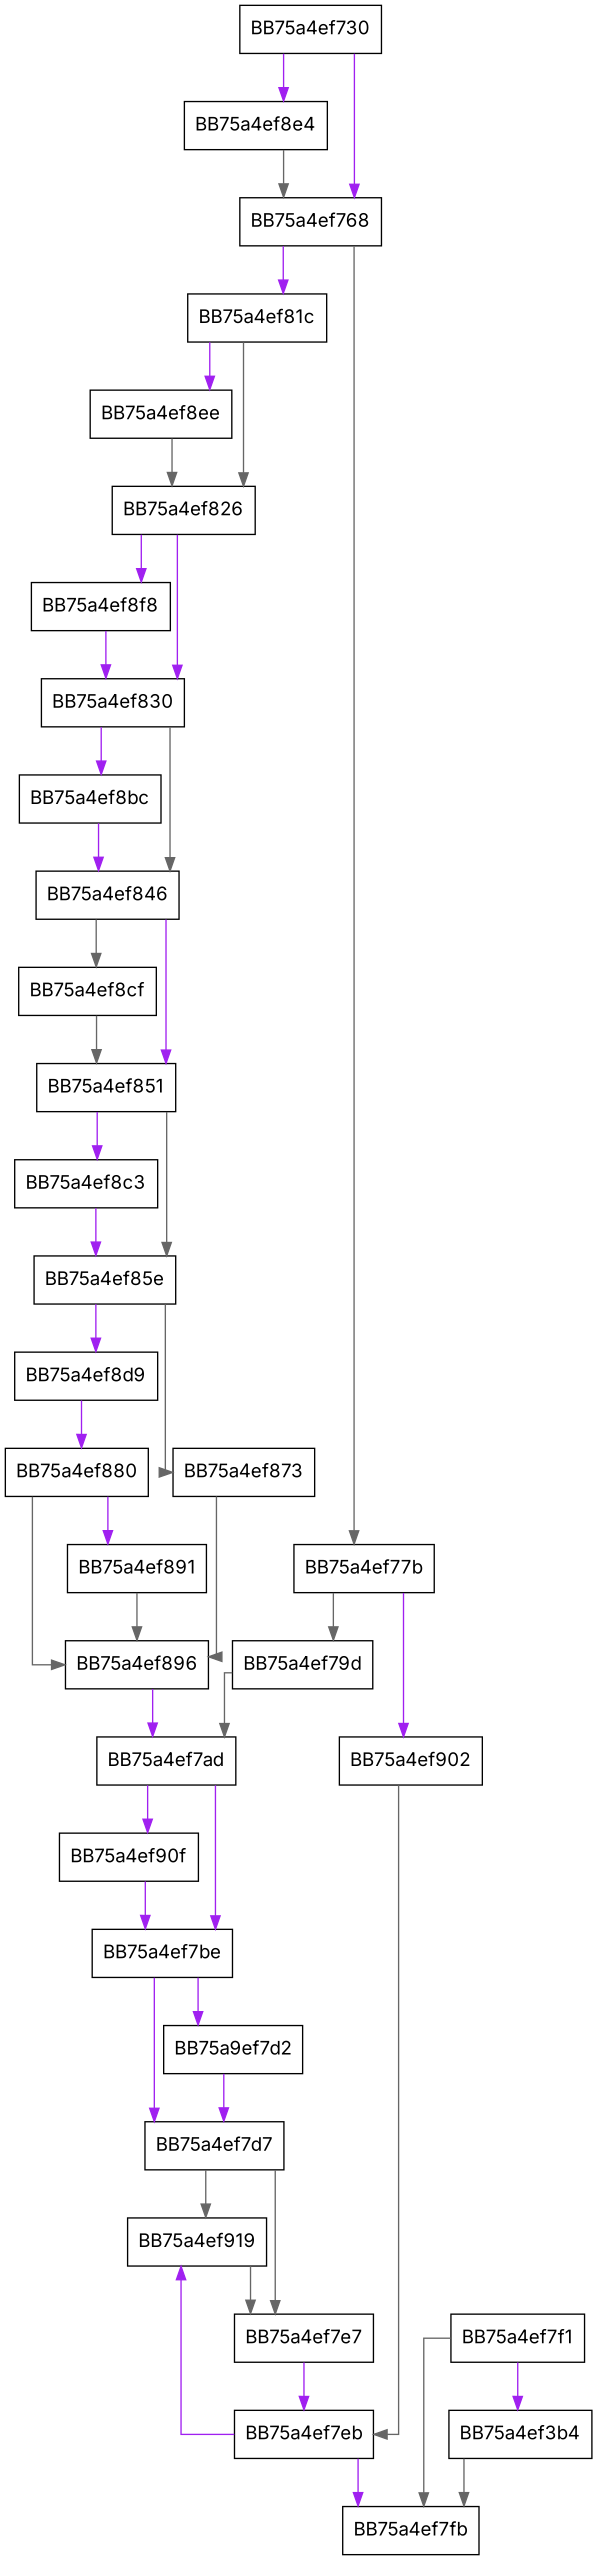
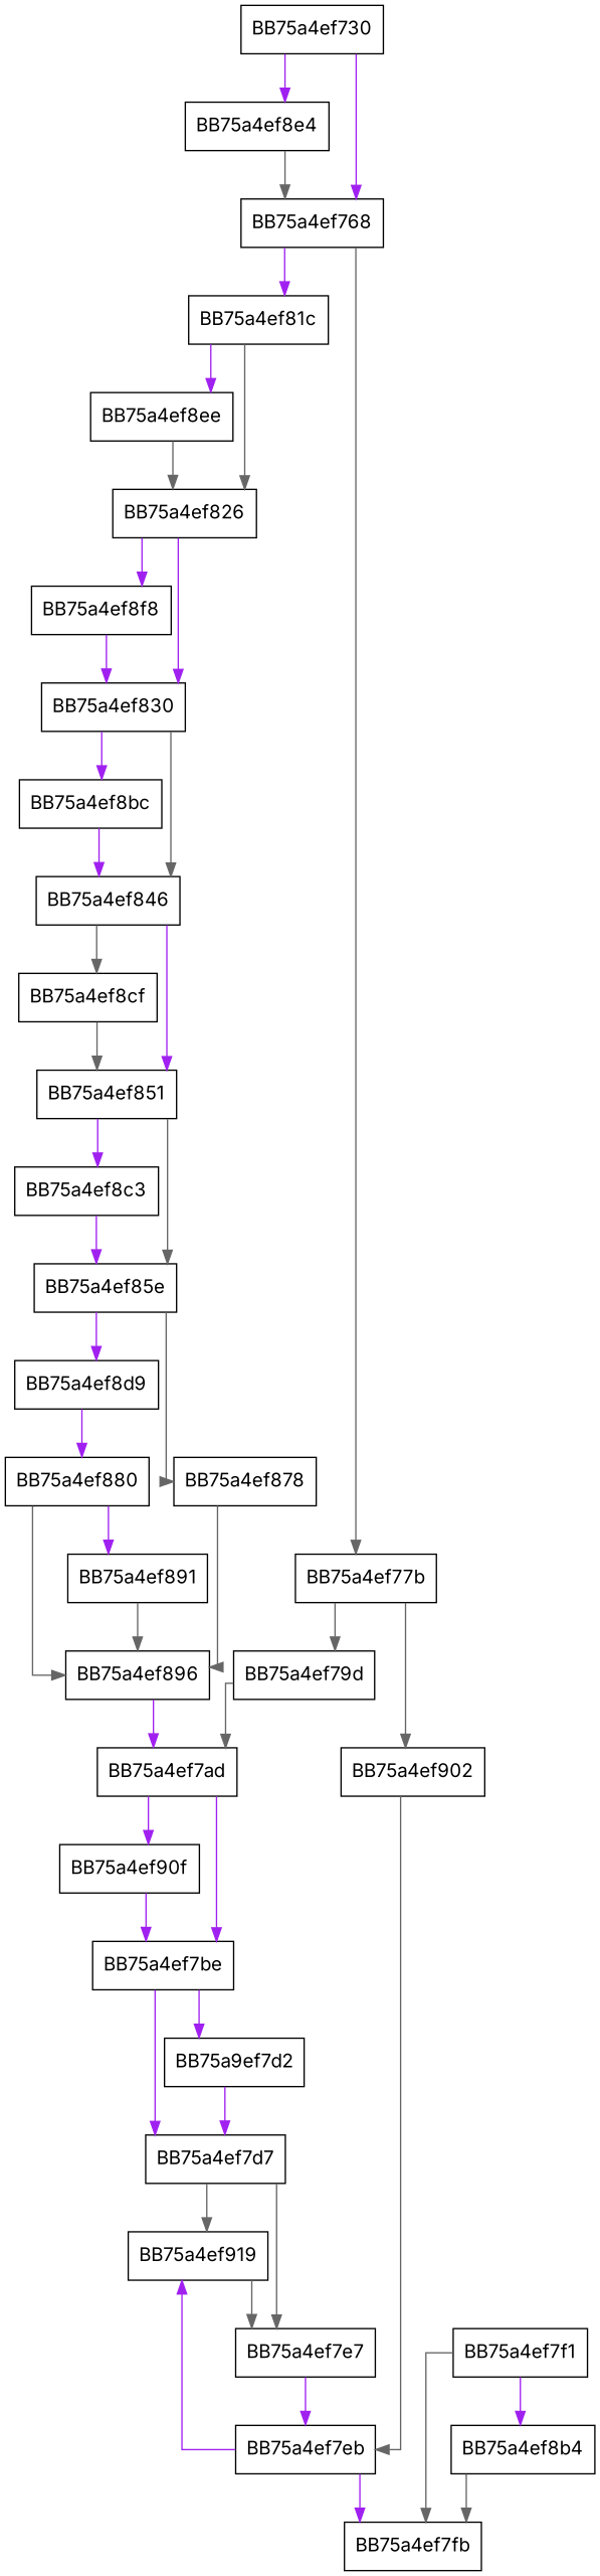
  digraph {
    fontname=Inter
    splines=ortho
    node [fontname=Inter shape=box]
    edge [color=purple fontname=Inter]
    BB75a4ef730
    BB75a4ef8e4
    BB75a4ef768
    BB75a4ef81c
    BB75a4ef77b
    BB75a4ef8ee
    BB75a4ef826
    BB75a4ef902
    BB75a4ef79d
    BB75a4ef8f8
    BB75a4ef830
    BB75a4ef7eb
    BB75a4ef7ad
    BB75a4ef919
    BB75a4ef7fb
    BB75a4ef90f
    BB75a4ef7be
    BB75a4ef7d7
    n19 [label=BB75a9ef7d2]
    BB75a4ef7e7
    BB75a4ef7f1
-   BB75a4ef8b4 [label=BB75a4ef3b4]
+   BB75a4ef8b4
    BB75a4ef8bc
    BB75a4ef846
    BB75a4ef8cf
    BB75a4ef851
    BB75a4ef8c3
    BB75a4ef85e
    BB75a4ef8d9
-   BB75a4ef878 [label=BB75a4ef873]
+   BB75a4ef878
    BB75a4ef880
    BB75a4ef896
    BB75a4ef891
    BB75a4ef730 -> BB75a4ef8e4
    BB75a4ef730 -> BB75a4ef768
    BB75a4ef8e4 -> BB75a4ef768 [color=gray40]
    BB75a4ef768 -> BB75a4ef81c
    BB75a4ef768 -> BB75a4ef77b [color=gray40]
    BB75a4ef81c -> BB75a4ef8ee
    BB75a4ef81c -> BB75a4ef826 [color=gray40]
-   BB75a4ef77b -> BB75a4ef902
+   BB75a4ef77b -> BB75a4ef902 [color=gray40]
    BB75a4ef77b -> BB75a4ef79d [color=gray40]
    BB75a4ef8ee -> BB75a4ef826 [color=gray40]
    BB75a4ef826 -> BB75a4ef8f8
    BB75a4ef826 -> BB75a4ef830
    BB75a4ef902 -> BB75a4ef7eb [color=gray40]
    BB75a4ef79d -> BB75a4ef7ad [color=gray40]
    BB75a4ef8f8 -> BB75a4ef830
    BB75a4ef830 -> BB75a4ef8bc
    BB75a4ef830 -> BB75a4ef846 [color=gray40]
    BB75a4ef7eb -> BB75a4ef919
    BB75a4ef7eb -> BB75a4ef7fb
    BB75a4ef7ad -> BB75a4ef90f
    BB75a4ef7ad -> BB75a4ef7be
    BB75a4ef919 -> BB75a4ef7e7 [color=gray40]
    BB75a4ef90f -> BB75a4ef7be
    BB75a4ef7be -> BB75a4ef7d7
    BB75a4ef7be -> n19
    BB75a4ef7d7 -> BB75a4ef919 [color=gray40]
    BB75a4ef7d7 -> BB75a4ef7e7 [color=gray40]
    n19 -> BB75a4ef7d7
    BB75a4ef7e7 -> BB75a4ef7eb
    BB75a4ef7f1 -> BB75a4ef7fb [color=gray40]
    BB75a4ef7f1 -> BB75a4ef8b4
    BB75a4ef8b4 -> BB75a4ef7fb [color=gray40]
    BB75a4ef8bc -> BB75a4ef846
    BB75a4ef846 -> BB75a4ef8cf [color=gray40]
    BB75a4ef846 -> BB75a4ef851
    BB75a4ef8cf -> BB75a4ef851 [color=gray40]
    BB75a4ef851 -> BB75a4ef8c3
    BB75a4ef851 -> BB75a4ef85e [color=gray40]
    BB75a4ef8c3 -> BB75a4ef85e
    BB75a4ef85e -> BB75a4ef8d9
    BB75a4ef85e -> BB75a4ef878 [color=gray40]
    BB75a4ef8d9 -> BB75a4ef880
    BB75a4ef878 -> BB75a4ef896 [color=gray40]
    BB75a4ef880 -> BB75a4ef896 [color=gray40]
    BB75a4ef880 -> BB75a4ef891
    BB75a4ef896 -> BB75a4ef7ad
    BB75a4ef891 -> BB75a4ef896 [color=gray40]
  }
